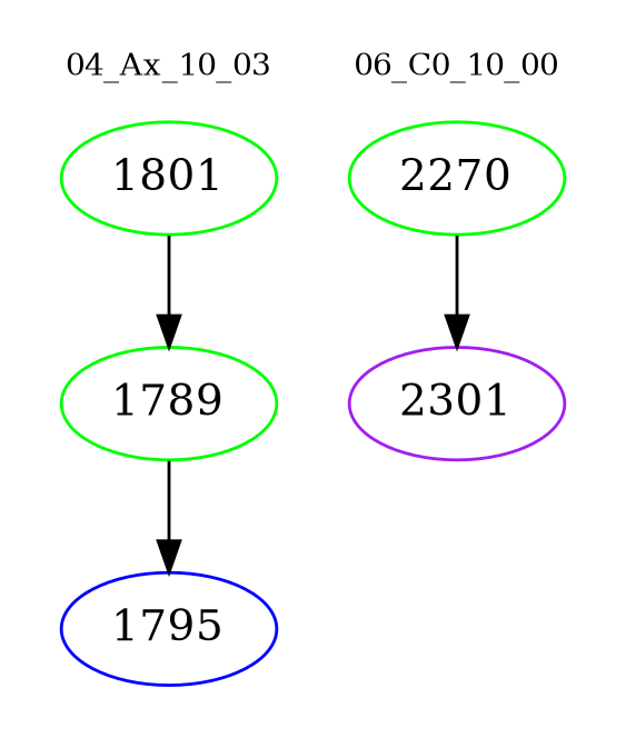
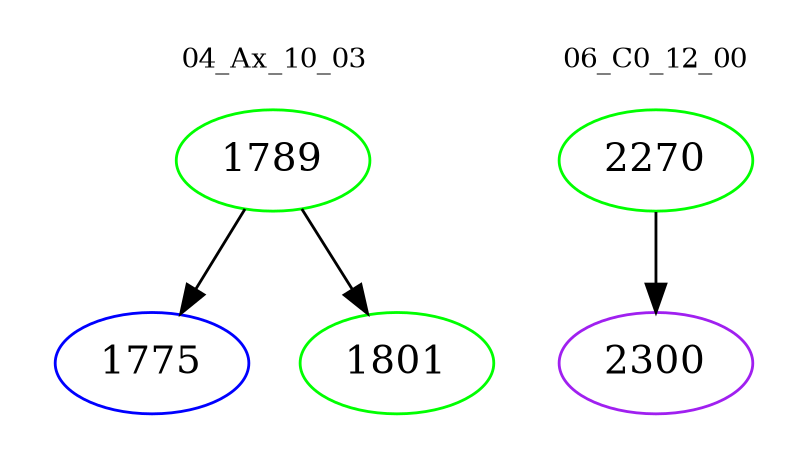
  digraph {
    node [color=green]
    edge [color=black]
    n1 [label=1789]
-   n2 [color=blue label=1795]
+   n2 [color=blue label=1775]
    n3 [label=1801]
    n4 [label=2270]
-   n5 [color=purple label=2301]
+   n5 [color=purple label=2300]
    subgraph cluster_1 {
      color=white
      fontsize=10
      label="04_Ax_10_03"
      n1
      n2
      n3
    }
    subgraph cluster_2 {
      color=white
      fontsize=10
-     label="06_C0_10_00"
+     label="06_C0_12_00"
      n4
      n5
    }
    n1 -> n2
-   n3 -> n1
+   n1 -> n3
    n4 -> n5
  }
